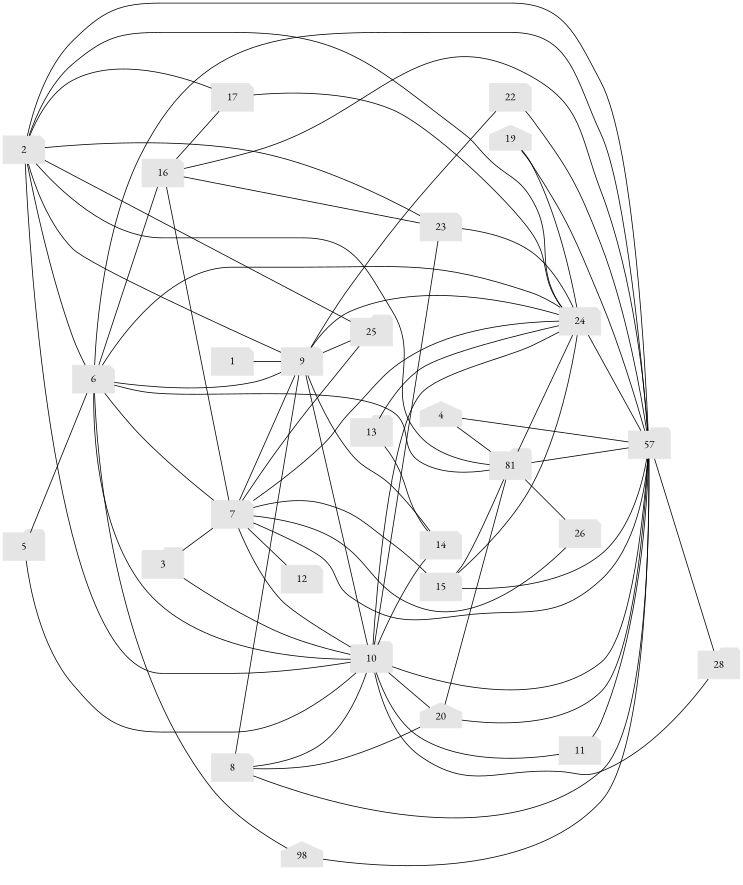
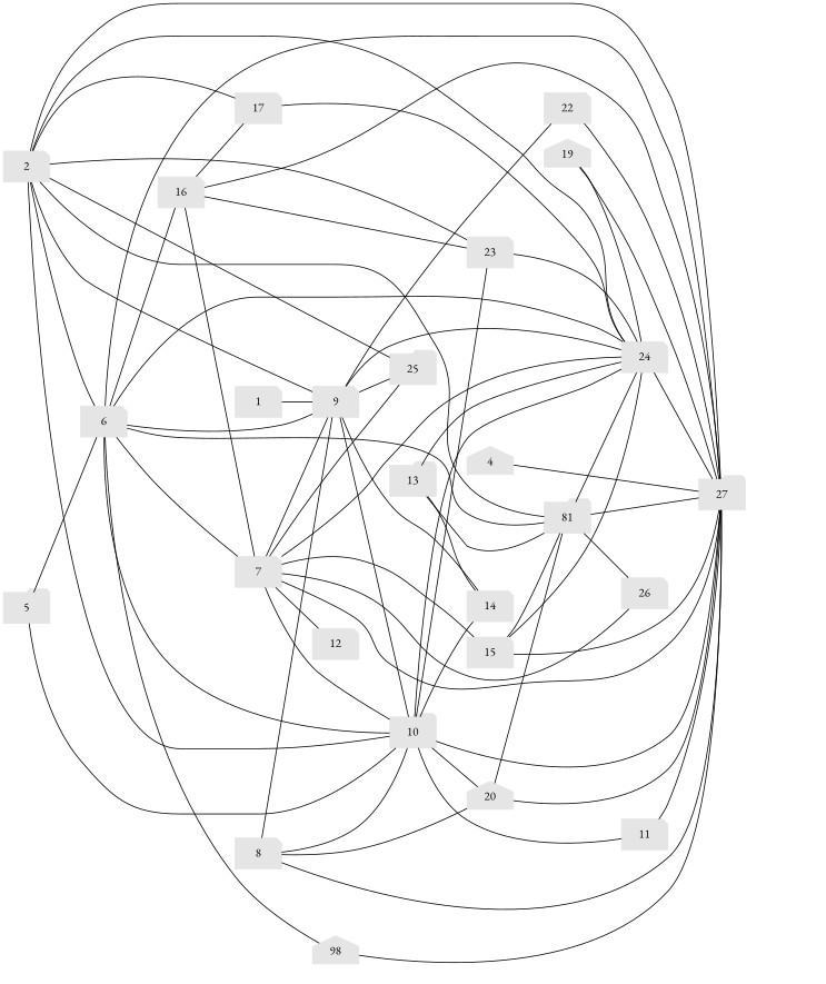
  graph {
    fontname="EB Garamond"
    rankdir=LR
    node [color=gray90 fontname="EB Garamond" shape=note style=filled]
    edge [fontname="EB Garamond" weight=1.0]
    1
    9
    10 [shape=folder]
    24
    25 [shape=folder]
    14
    22
    2
    6
    17
    n11 [label=81 shape=folder]
    23
-   27 [shape=folder label=57]
+   27 [shape=folder]
    7
    16
    n16 [label=98 shape=house]
    12
    15
    26
    20 [shape=house]
    11
-   28 [shape=folder]
-   3 [shape=folder]
    4 [shape=house]
    5 [shape=folder]
    8
    13 [shape=folder]
    19 [shape=house]
    1 -- 9
    9 -- 10 [weight=3.0]
    9 -- 24 [weight=2.0]
    9 -- 25
    9 -- 14
    9 -- 22
    10 -- 24 [weight=4.0]
    10 -- 14
    10 -- 23 [weight=2.0]
    10 -- 27 [weight=4.0]
    10 -- 20 [weight=2.0]
    10 -- 11
-   10 -- 28
    24 -- 27 [weight=4.0]
    22 -- 27
    2 -- 9
    2 -- 10 [weight=2.0]
    2 -- 24 [weight=3.0]
    2 -- 25
    2 -- 6
    2 -- 17
    2 -- n11 [weight=2.0]
    2 -- 23
    2 -- 27 [weight=2.0]
    6 -- 9
    6 -- 10 [weight=2.0]
    6 -- 24 [weight=2.0]
    6 -- n11
    6 -- 27 [weight=3.0]
    6 -- 7
    6 -- 16
    6 -- n16
    17 -- 24
    n11 -- 24
    n11 -- 27
    n11 -- 26
    23 -- 24 [weight=2.0]
-   27 -- 28
    7 -- 9
    7 -- 10 [weight=3.0]
    7 -- 24 [weight=2.0]
    7 -- 25
    7 -- 27 [weight=2.0]
    7 -- 12
    7 -- 15
    7 -- 26
    16 -- 17
    16 -- 23
    16 -- 27
    16 -- 7
    n16 -- 27
    15 -- 24
    15 -- n11
    15 -- 27
    20 -- n11
    20 -- 27
    11 -- 27
-   3 -- 10
-   3 -- 7
-   4 -- n11
+   13 -- n11
    4 -- 27
    5 -- 10
    5 -- 6
    8 -- 9
    8 -- 10
    8 -- 27
    8 -- 20
    13 -- 24
    13 -- 14
    19 -- 24
    19 -- 27
  }
